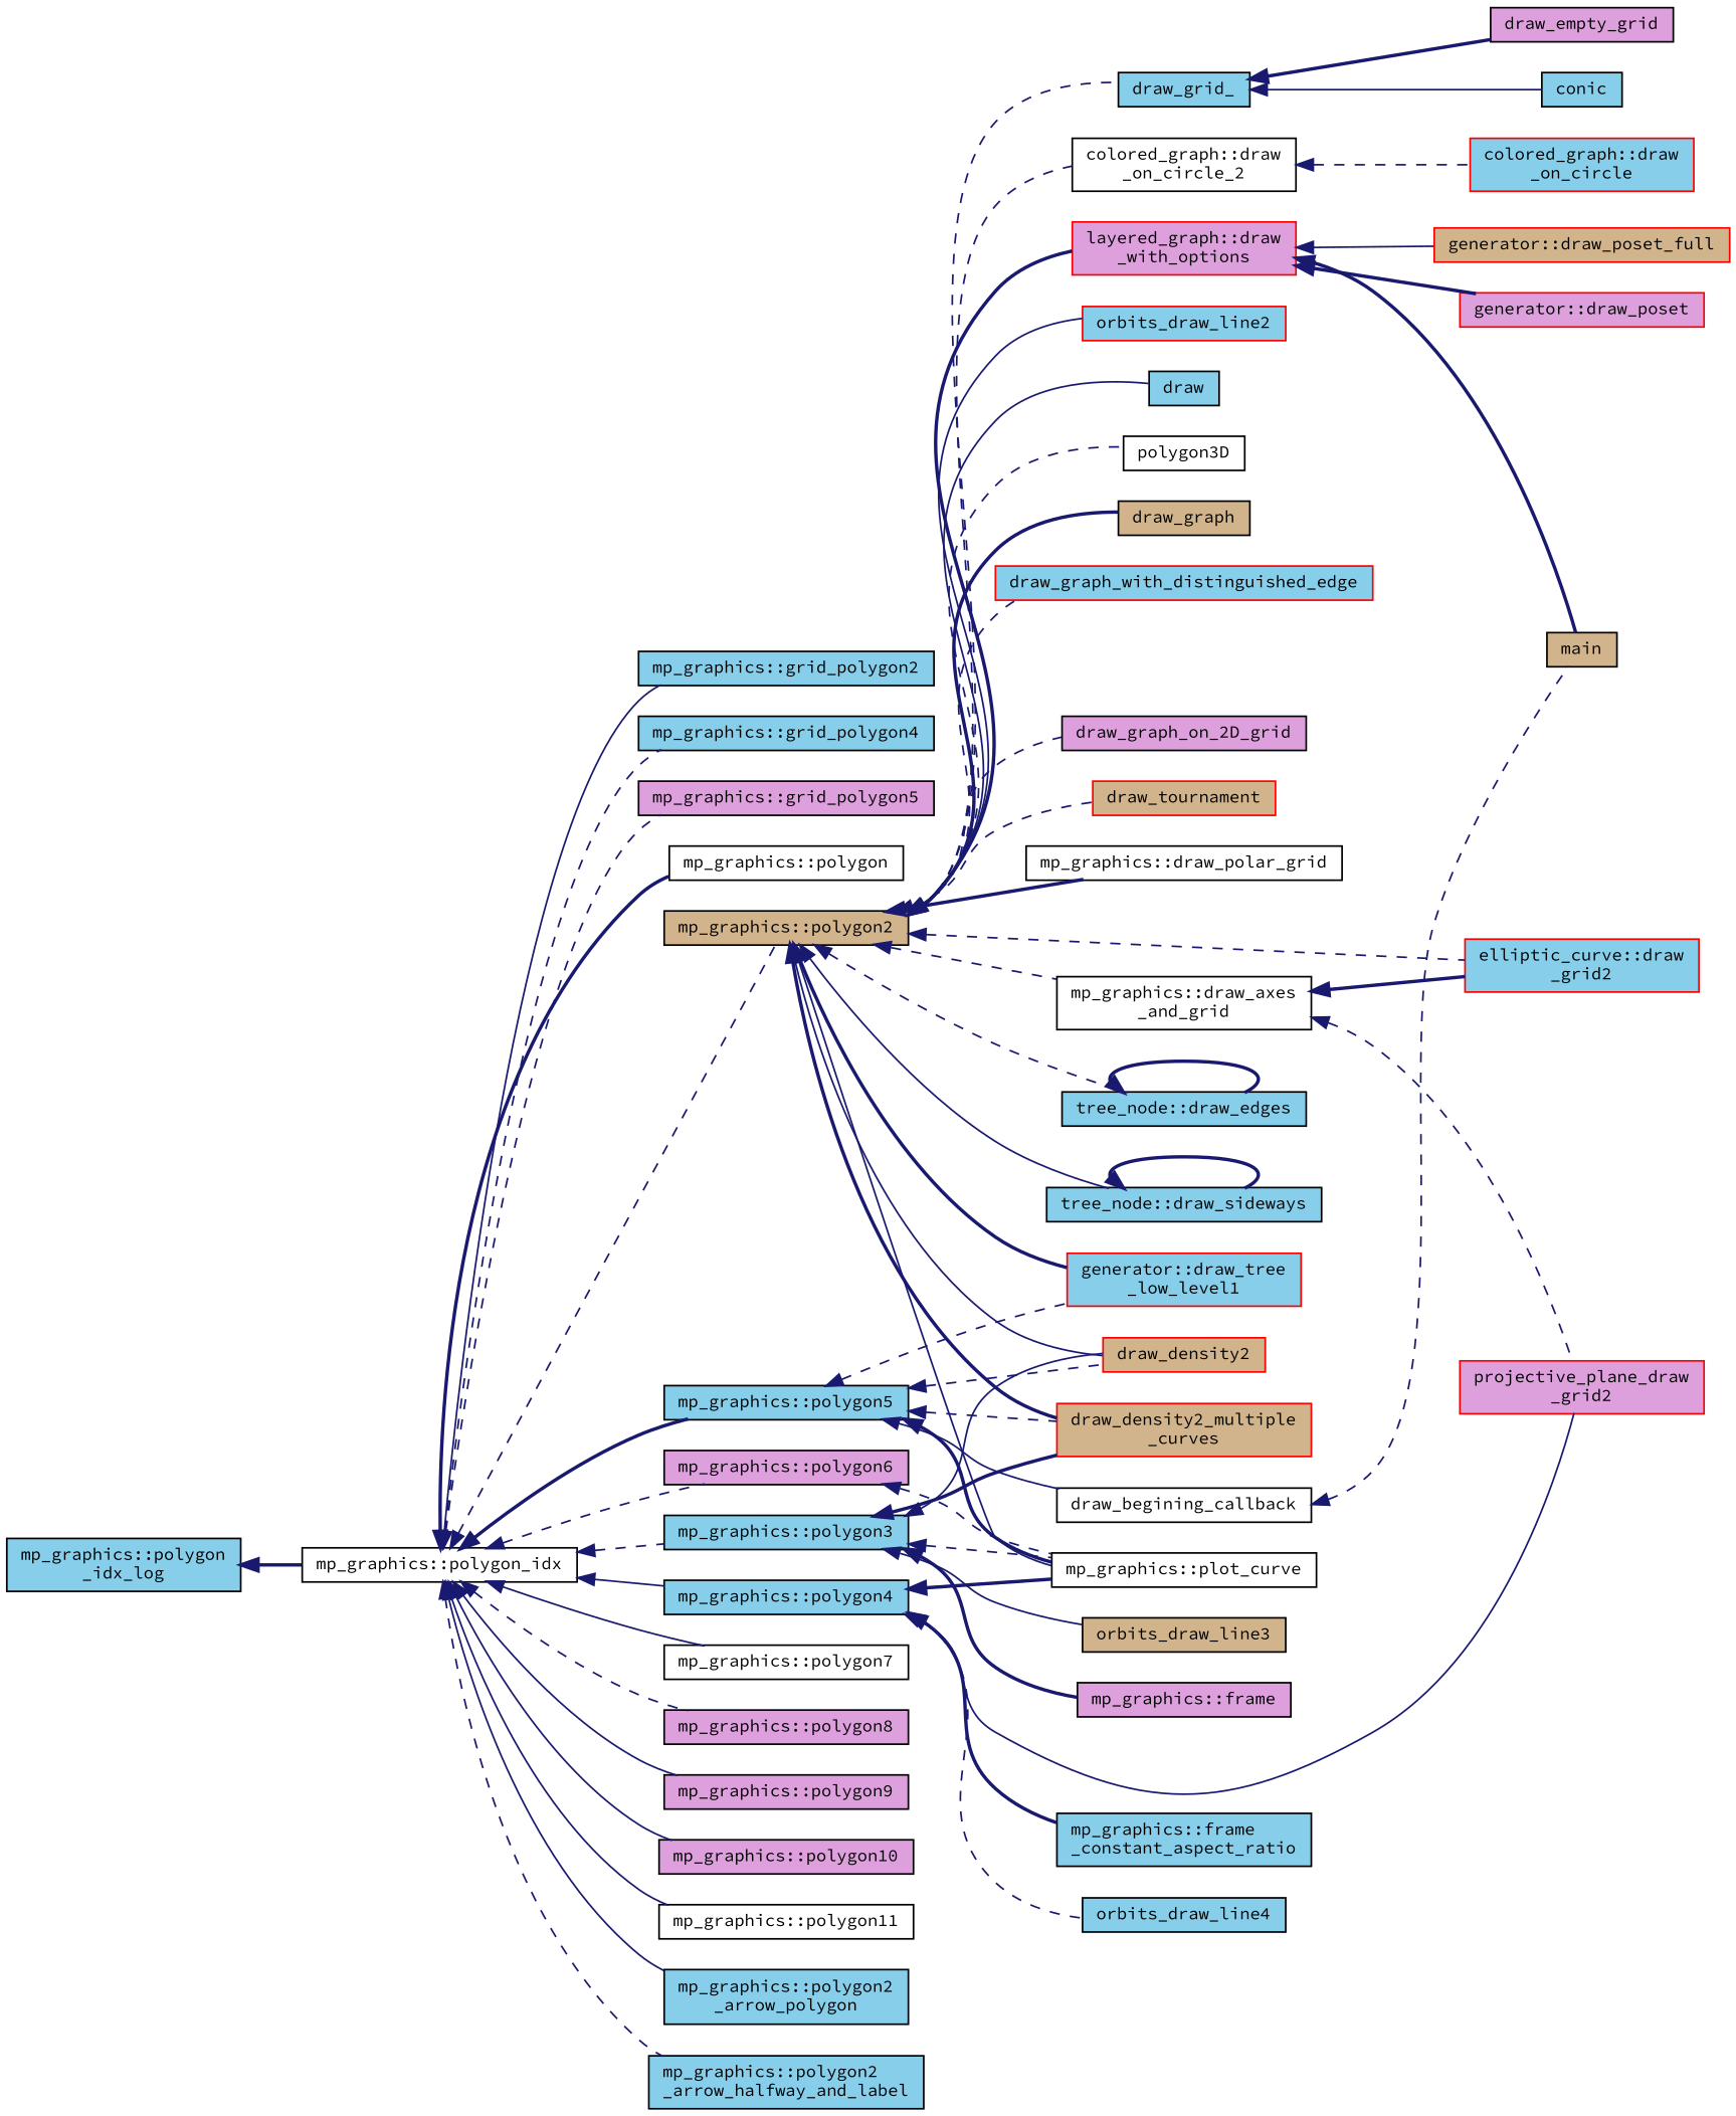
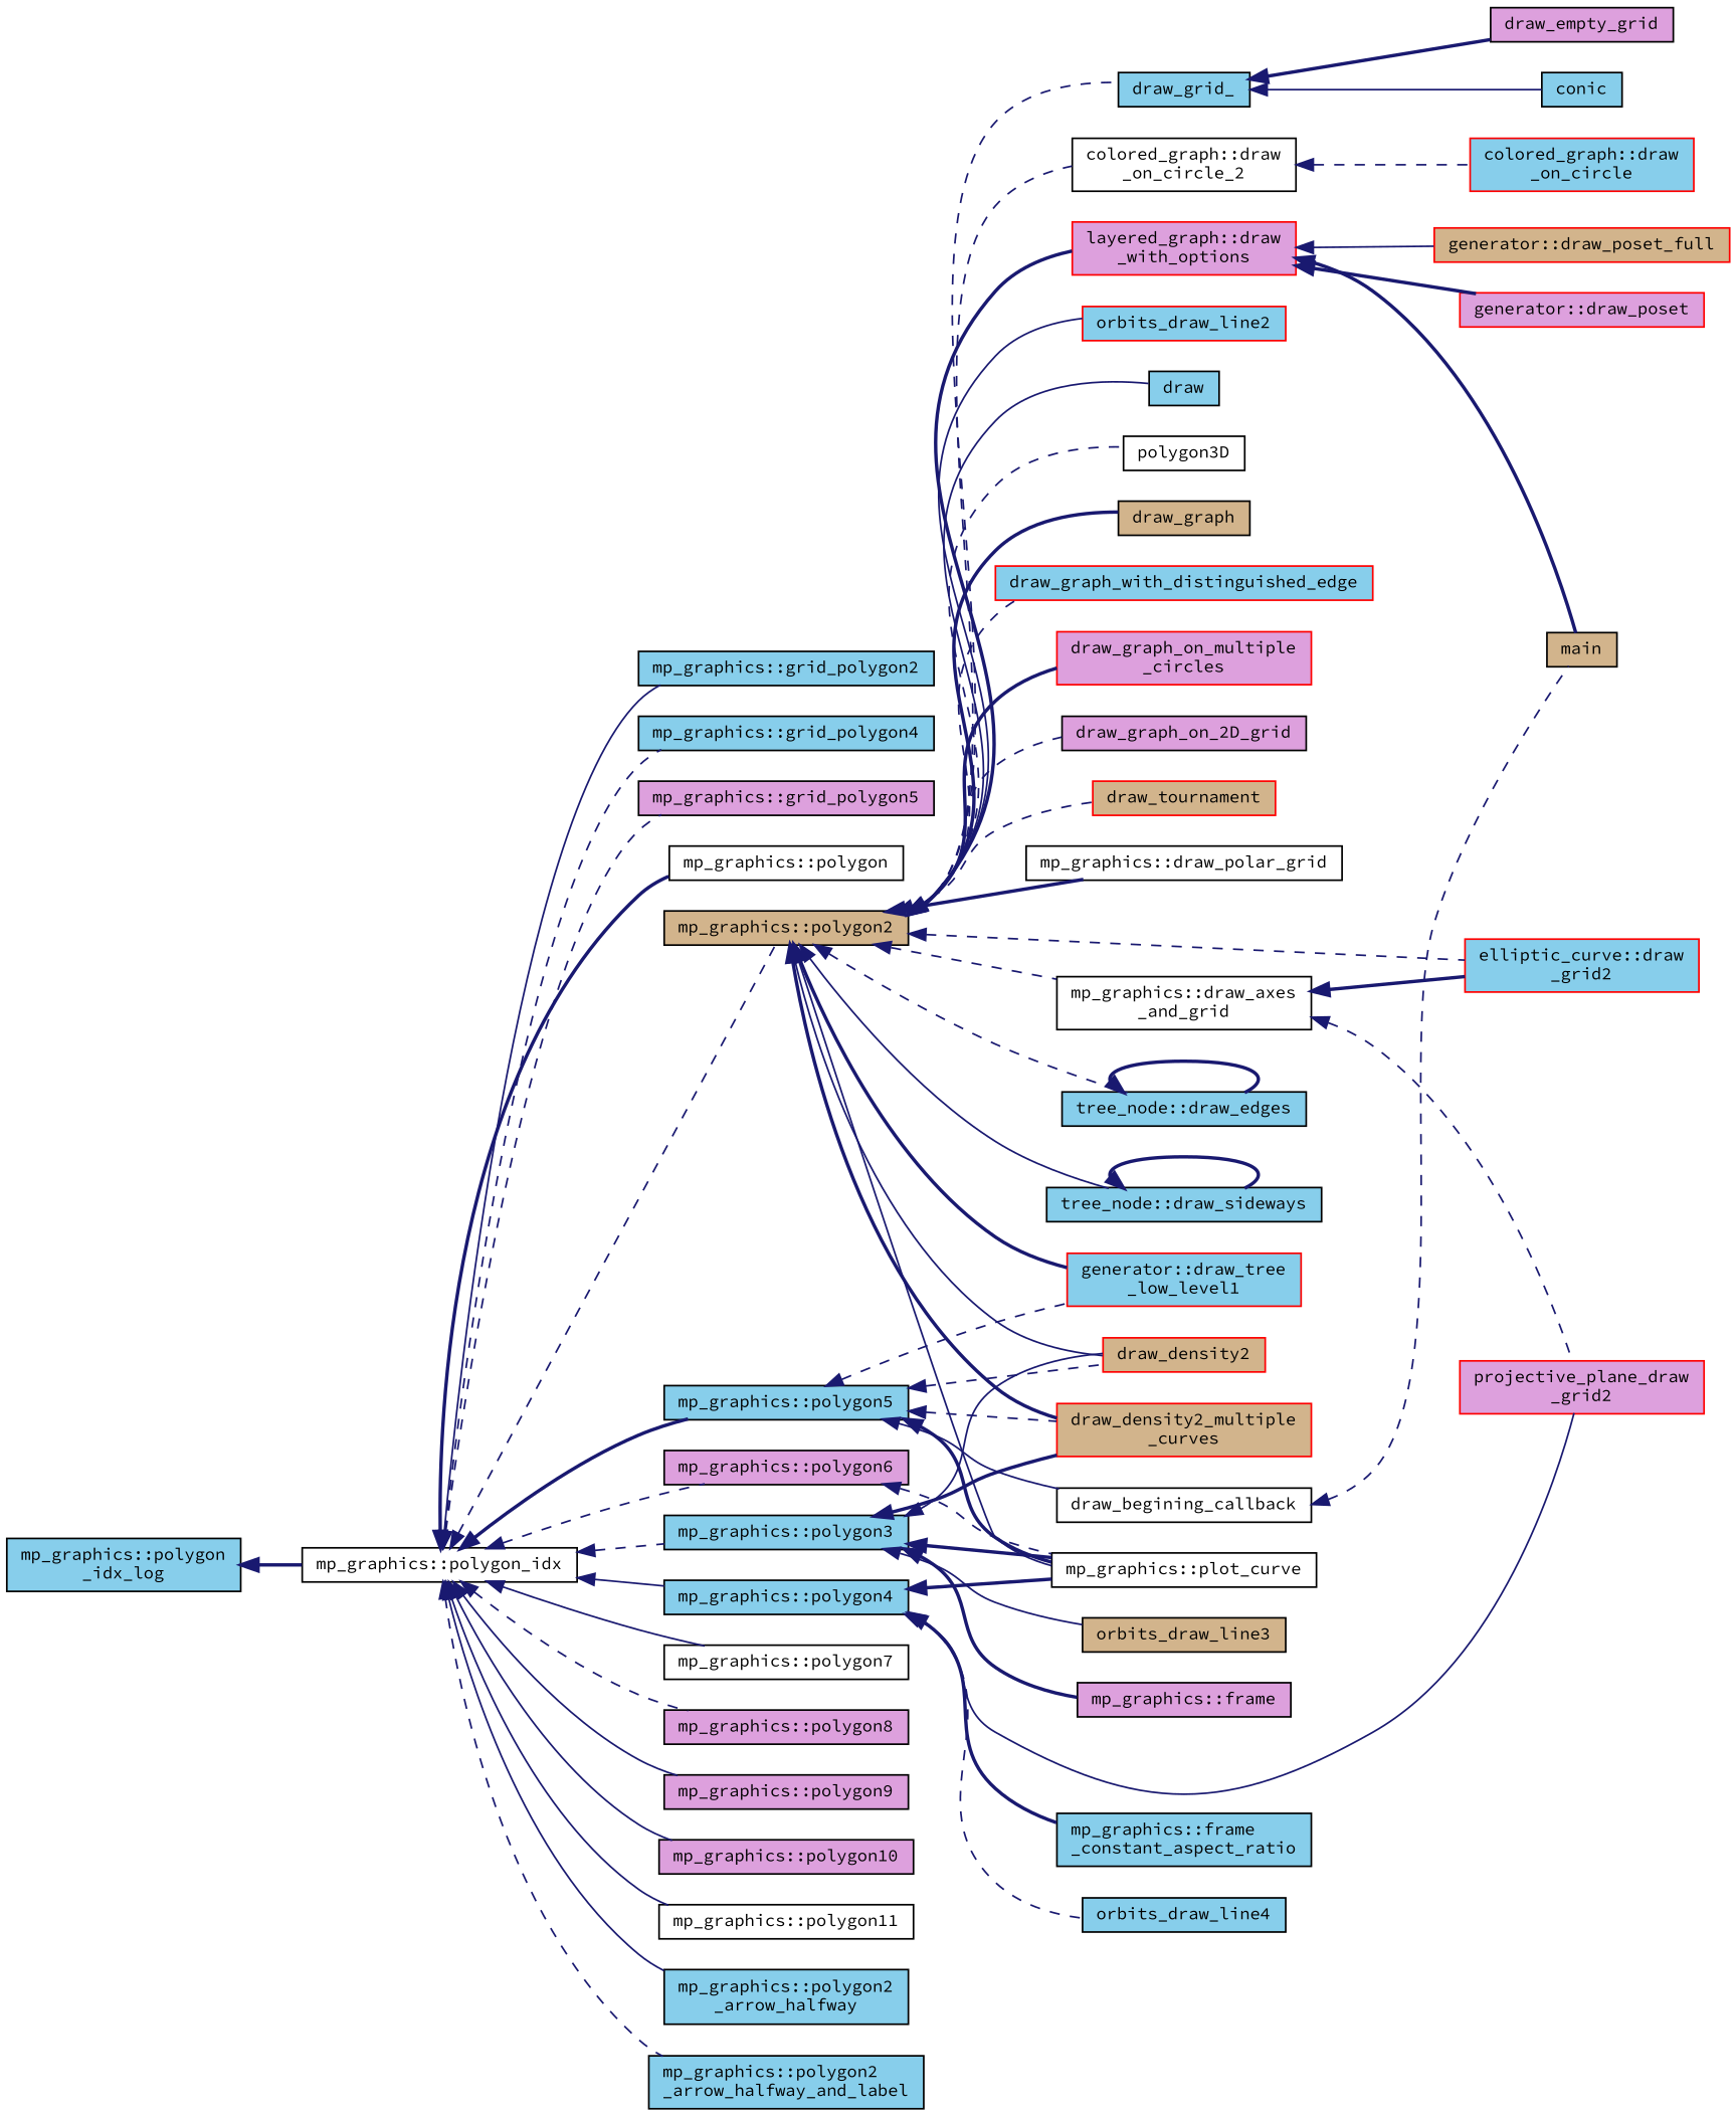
  digraph {
    fontname="Source Code Pro"
    rankdir=LR
    node [color=black fillcolor=skyblue fontname="Source Code Pro" fontsize=10 shape=record style=filled]
    edge [color=midnightblue dir=back fontname="Source Code Pro" fontsize=10 labelfontname=Helvetica labelfontsize=10 style=dashed]
    n1 [fontcolor=black height=0.2 label="mp_graphics::polygon\l_idx_log" width=0.4]
    n2 [fillcolor=white height=0.2 label="mp_graphics::polygon_idx" width=0.4]
    n3 [height=0.2 label="mp_graphics::grid_polygon2" width=0.4]
    n4 [height=0.2 label="mp_graphics::grid_polygon4" width=0.4]
    n5 [fillcolor=plum height=0.2 label="mp_graphics::grid_polygon5" width=0.4]
    n6 [fillcolor=white height=0.2 label="mp_graphics::polygon" width=0.4]
    n7 [fillcolor=tan height=0.2 label="mp_graphics::polygon2" width=0.4]
    n8 [height=0.2 label="mp_graphics::polygon3" width=0.4]
    n9 [height=0.2 label="mp_graphics::polygon4" width=0.4]
    n10 [height=0.2 label="mp_graphics::polygon5" width=0.4]
    n11 [fillcolor=plum height=0.2 label="mp_graphics::polygon6" width=0.4]
    n12 [fillcolor=white height=0.2 label="mp_graphics::polygon7" width=0.4]
    n13 [fillcolor=plum height=0.2 label="mp_graphics::polygon8" width=0.4]
    n14 [fillcolor=plum height=0.2 label="mp_graphics::polygon9" width=0.4]
    n15 [fillcolor=plum height=0.2 label="mp_graphics::polygon10" width=0.4]
    n16 [fillcolor=white height=0.2 label="mp_graphics::polygon11" width=0.4]
-   n17 [height=0.2 label="mp_graphics::polygon2\l_arrow_polygon" width=0.4]
+   n17 [height=0.2 label="mp_graphics::polygon2\l_arrow_halfway" width=0.4]
    n18 [height=0.2 label="mp_graphics::polygon2\l_arrow_halfway_and_label" width=0.4]
    n19 [height=0.2 label=draw_grid_ width=0.4]
    n20 [fillcolor=white height=0.2 label="colored_graph::draw\l_on_circle_2" width=0.4]
    n21 [color=red fillcolor=plum height=0.2 label="layered_graph::draw\l_with_options" width=0.4]
    n22 [color=red height=0.2 label=orbits_draw_line2 width=0.4]
    n23 [height=0.2 label=draw width=0.4]
    n24 [fillcolor=white height=0.2 label=polygon3D width=0.4]
    n25 [fillcolor=tan height=0.2 label=draw_graph width=0.4]
    n26 [color=red height=0.2 label=draw_graph_with_distinguished_edge width=0.4]
+   n27 [color=red fillcolor=plum height=0.2 label="draw_graph_on_multiple\l_circles" width=0.4]
    n28 [fillcolor=plum height=0.2 label=draw_graph_on_2D_grid width=0.4]
    n29 [color=red fillcolor=tan height=0.2 label=draw_tournament width=0.4]
    n30 [fillcolor=white height=0.2 label="mp_graphics::draw_polar_grid" width=0.4]
    n31 [fillcolor=white height=0.2 label="mp_graphics::draw_axes\l_and_grid" width=0.4]
    n32 [color=red height=0.2 label="elliptic_curve::draw\l_grid2" width=0.4]
    n33 [fillcolor=white height=0.2 label="mp_graphics::plot_curve" width=0.4]
    n34 [color=red fillcolor=tan height=0.2 label=draw_density2 width=0.4]
    n35 [color=red fillcolor=tan height=0.2 label="draw_density2_multiple\l_curves" width=0.4]
    n36 [height=0.2 label="tree_node::draw_edges" width=0.4]
    n37 [height=0.2 label="tree_node::draw_sideways" width=0.4]
    n38 [color=red height=0.2 label="generator::draw_tree\l_low_level1" width=0.4]
    n39 [fillcolor=tan height=0.2 label=orbits_draw_line3 width=0.4]
    n40 [fillcolor=plum height=0.2 label="mp_graphics::frame" width=0.4]
    n41 [color=red fillcolor=plum height=0.2 label="projective_plane_draw\l_grid2" width=0.4]
    n42 [height=0.2 label="mp_graphics::frame\l_constant_aspect_ratio" width=0.4]
    n43 [height=0.2 label=orbits_draw_line4 width=0.4]
    n44 [fillcolor=white height=0.2 label=draw_begining_callback width=0.4]
    n45 [fillcolor=plum height=0.2 label=draw_empty_grid width=0.4]
    n46 [height=0.2 label=conic width=0.4]
    n47 [color=red height=0.2 label="colored_graph::draw\l_on_circle" width=0.4]
    n48 [fillcolor=tan height=0.2 label=main width=0.4]
    n49 [color=red fillcolor=tan height=0.2 label="generator::draw_poset_full" width=0.4]
    n50 [color=red fillcolor=plum height=0.2 label="generator::draw_poset" width=0.4]
    n1 -> n2 [style=bold]
    n2 -> n3 [style=solid]
    n2 -> n4
    n2 -> n5
    n2 -> n6 [style=bold]
    n2 -> n7
    n2 -> n8
    n2 -> n9 [style=solid]
    n2 -> n10 [style=bold]
    n2 -> n11
    n2 -> n12 [style=solid]
    n2 -> n13
    n2 -> n14 [style=solid]
    n2 -> n15 [style=solid]
    n2 -> n16 [style=solid]
    n2 -> n17 [style=solid]
    n2 -> n18
    n7 -> n19
    n7 -> n20
    n7 -> n21 [style=bold]
    n7 -> n22 [style=solid]
    n7 -> n23 [style=solid]
    n7 -> n24
    n7 -> n25 [style=bold]
    n7 -> n26
+   n7 -> n27 [style=bold]
    n7 -> n28
    n7 -> n29
    n7 -> n30 [style=bold]
    n7 -> n31
    n7 -> n32
    n7 -> n33 [style=solid]
    n7 -> n34 [style=solid]
    n7 -> n35 [style=bold]
    n7 -> n36
    n7 -> n37 [style=solid]
    n7 -> n38 [style=bold]
-   n8 -> n33
+   n8 -> n33 [style=bold]
    n8 -> n34 [style=solid]
    n8 -> n35 [style=bold]
    n8 -> n39 [style=solid]
    n8 -> n40 [style=bold]
    n9 -> n33 [style=bold]
    n9 -> n41 [style=solid]
    n9 -> n42 [style=bold]
    n9 -> n43
    n10 -> n33 [style=bold]
    n10 -> n34
    n10 -> n35
    n10 -> n38
    n10 -> n44 [style=solid]
    n11 -> n33
    n19 -> n45 [style=bold]
    n19 -> n46 [style=solid]
    n20 -> n47
    n21 -> n48 [style=bold]
    n21 -> n49 [style=solid]
    n21 -> n50 [style=bold]
    n31 -> n32 [style=bold]
    n31 -> n41
    n36 -> n36 [style=bold]
    n37 -> n37 [style=bold]
    n44 -> n48
  }
